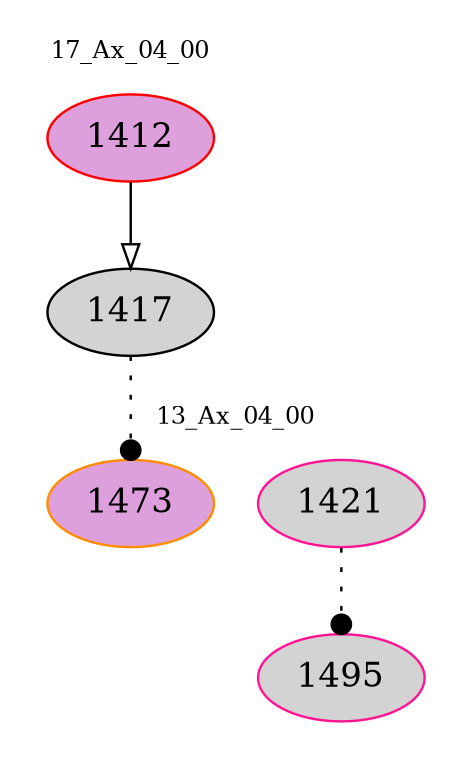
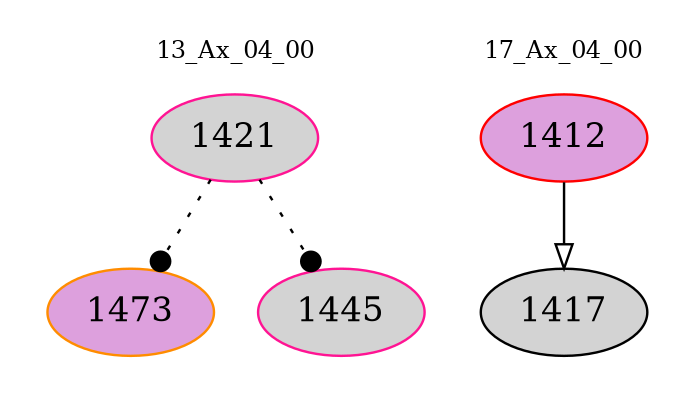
  digraph {
    node [color=deeppink fillcolor=lightgrey style=filled]
    edge [arrowhead=dot color=black style=dotted]
    n1 [label=1421]
    n2 [color=darkorange fillcolor=plum label=1473]
-   n3 [label=1495]
+   n3 [label=1445]
    n4 [color=red fillcolor=plum label=1412]
    n5 [color=black label=1417]
    subgraph cluster_1 {
      color=white
      fontsize=10
      label="13_Ax_04_00"
      n1
      n2
      n3
    }
    subgraph cluster_2 {
      color=white
      fontsize=10
      label="17_Ax_04_00"
      n4
      n5
    }
-   n5 -> n2
+   n1 -> n2
    n1 -> n3
    n4 -> n5 [arrowhead=onormal style=solid]
  }
